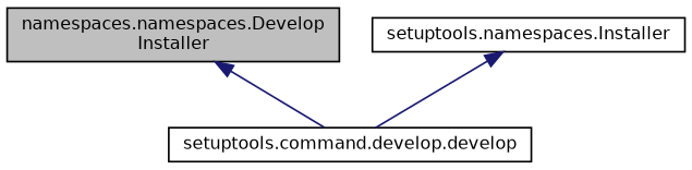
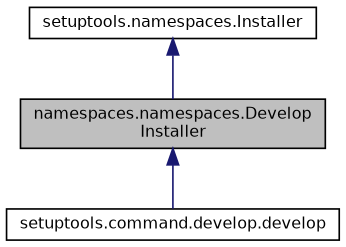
  digraph {
    node [color=black fillcolor=white fontname=Helvetica fontsize=10 shape=record style=filled]
    edge [color=midnightblue dir=back fontname=Helvetica fontsize=10 labelfontname=Helvetica labelfontsize=10 style=solid]
    n1 [fillcolor=grey75 fontcolor=black height=0.2 label="namespaces.namespaces.Develop\lInstaller" width=0.4]
    n2 [height=0.2 label="setuptools.command.develop.develop" width=0.4]
    n3 [height=0.2 label="setuptools.namespaces.Installer" width=0.4]
    n1 -> n2
-   n3 -> n2
+   n3 -> n1
  }
